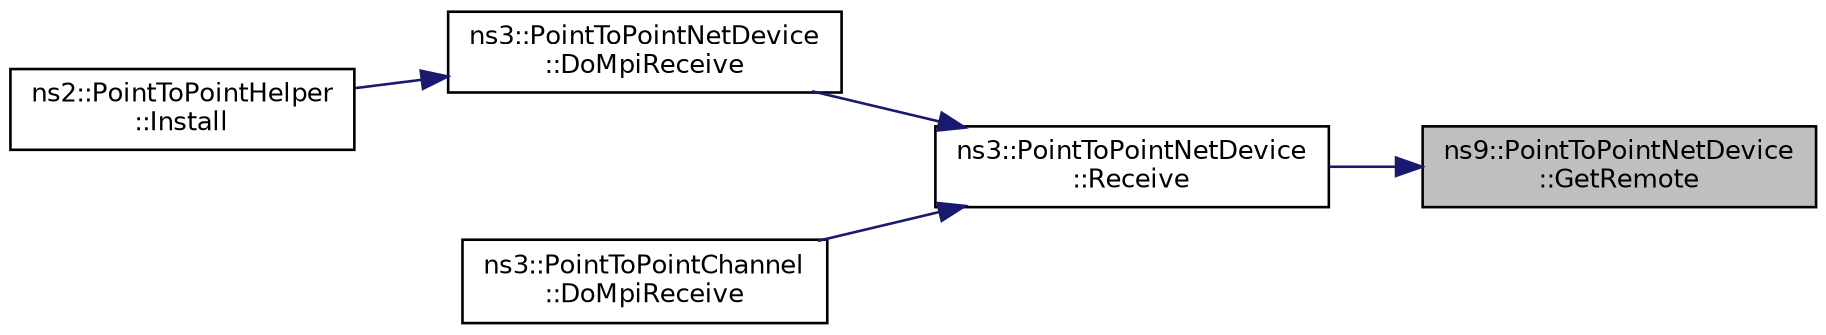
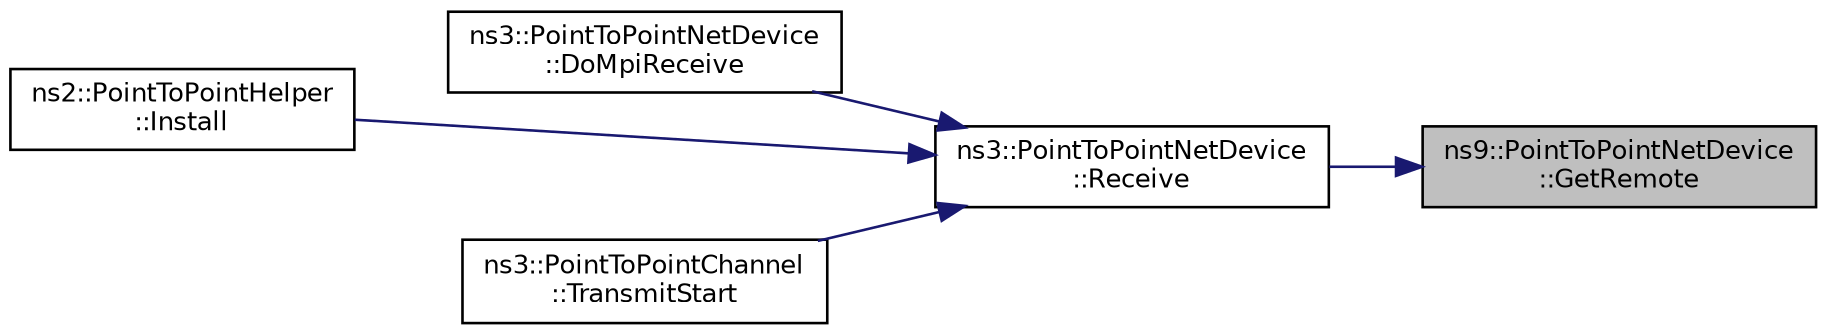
  digraph {
    rankdir=RL
    node [color=black fillcolor=white fontname=Helvetica fontsize=10 shape=record style=filled]
    edge [color=midnightblue dir=back fontname=Helvetica fontsize=10 labelfontname=Helvetica labelfontsize=10 style=solid]
    n1 [fillcolor=grey75 fontcolor=black height=0.2 label="ns9::PointToPointNetDevice\l::GetRemote" width=0.4]
    n2 [height=0.2 label="ns3::PointToPointNetDevice\l::Receive" width=0.4]
    n3 [height=0.2 label="ns3::PointToPointNetDevice\l::DoMpiReceive" width=0.4]
    n4 [height=0.2 label="ns2::PointToPointHelper\l::Install" width=0.4]
-   n5 [height=0.2 label="ns3::PointToPointChannel\l::DoMpiReceive" width=0.4]
+   n5 [height=0.2 label="ns3::PointToPointChannel\l::TransmitStart" width=0.4]
    n1 -> n2
    n2 -> n3
-   n3 -> n4
+   n2 -> n4
    n2 -> n5
  }
